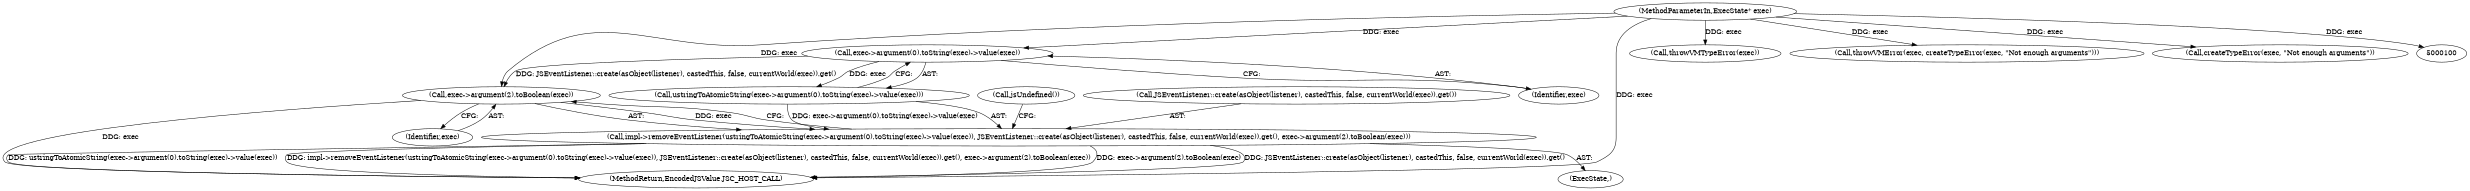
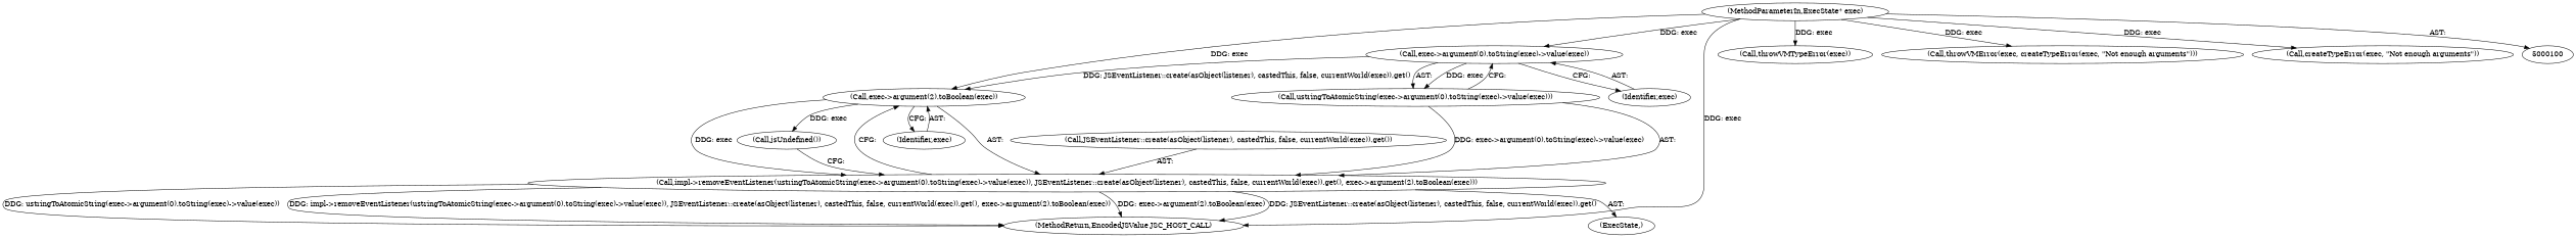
  digraph {
    n1 [label="(Call,exec->argument(2).toBoolean(exec))"]
    n2 [label="(Call,impl->removeEventListener(ustringToAtomicString(exec->argument(0).toString(exec)->value(exec)), JSEventListener::create(asObject(listener), castedThis, false, currentWorld(exec)).get(), exec->argument(2).toBoolean(exec)))"]
    n3 [label="(MethodReturn,EncodedJSValue JSC_HOST_CALL)"]
    n4 [label="(Identifier,exec)"]
    n5 [label="(ExecState,)"]
    n6 [label="(Call,exec->argument(0).toString(exec)->value(exec))"]
    n7 [label="(Identifier,exec)"]
    n8 [label="(Call,ustringToAtomicString(exec->argument(0).toString(exec)->value(exec)))"]
    n9 [label="(MethodParameterIn,ExecState* exec)"]
    n10 [label="(Call,throwVMTypeError(exec))"]
    n11 [label="(Call,throwVMError(exec, createTypeError(exec, \"Not enough arguments\")))"]
    n12 [label="(Call,createTypeError(exec, \"Not enough arguments\"))"]
    n13 [label=5000100]
    n14 [label="(Call,jsUndefined())"]
    n15 [label="(Call,JSEventListener::create(asObject(listener), castedThis, false, currentWorld(exec)).get())"]
    n1 -> n2 [label="AST: "]
    n1 -> n2 [label="DDG: exec"]
-   n1 -> n3 [label="DDG: exec"]
+   n1 -> n14 [label="DDG: exec"]
    n1 -> n4 [label="CFG: "]
    n2 -> n1 [label="CFG: "]
    n2 -> n3 [label="DDG: exec->argument(2).toBoolean(exec)"]
    n2 -> n3 [label="DDG: JSEventListener::create(asObject(listener), castedThis, false, currentWorld(exec)).get()"]
    n2 -> n3 [label="DDG: ustringToAtomicString(exec->argument(0).toString(exec)->value(exec))"]
    n2 -> n3 [label="DDG: impl->removeEventListener(ustringToAtomicString(exec->argument(0).toString(exec)->value(exec)), JSEventListener::create(asObject(listener), castedThis, false, currentWorld(exec)).get(), exec->argument(2).toBoolean(exec))"]
    n2 -> n5 [label="AST: "]
    n4 -> n1 [label="AST: "]
    n6 -> n1 [label="DDG: JSEventListener::create(asObject(listener), castedThis, false, currentWorld(exec)).get()"]
    n6 -> n7 [label="CFG: "]
    n6 -> n8 [label="AST: "]
    n6 -> n8 [label="DDG: exec"]
    n7 -> n6 [label="AST: "]
    n8 -> n2 [label="AST: "]
    n8 -> n2 [label="DDG: exec->argument(0).toString(exec)->value(exec)"]
    n8 -> n6 [label="CFG: "]
    n9 -> n1 [label="DDG: exec"]
    n9 -> n3 [label="DDG: exec"]
    n9 -> n6 [label="DDG: exec"]
    n9 -> n10 [label="DDG: exec"]
    n9 -> n11 [label="DDG: exec"]
    n9 -> n12 [label="DDG: exec"]
-   n9 -> n13 [label="DDG: exec"]
+   n9 -> n13 [label="AST: "]
    n14 -> n2 [label="CFG: "]
    n15 -> n2 [label="AST: "]
  }
